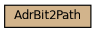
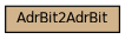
  digraph {
    rankdir=LR
-   n1 [color=black fillcolor=tan fontname=Helvetica fontsize=10 height=0.2 label=AdrBit2Path shape=record style=filled width=0.4]
+   n1 [color=black fillcolor=tan fontname=Helvetica fontsize=10 height=0.2 label=AdrBit2AdrBit shape=record style=filled width=0.4]
  }
